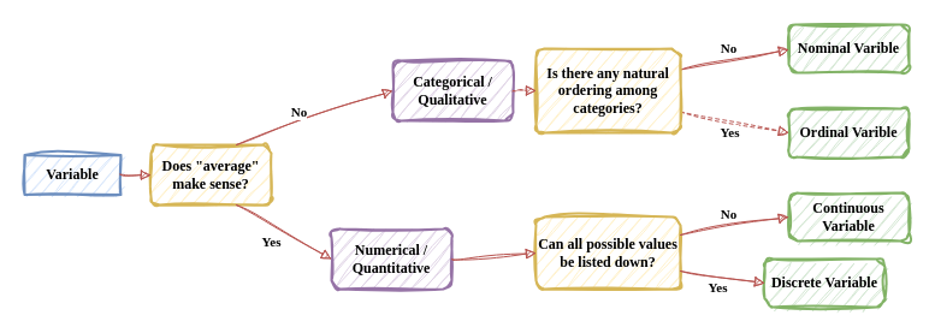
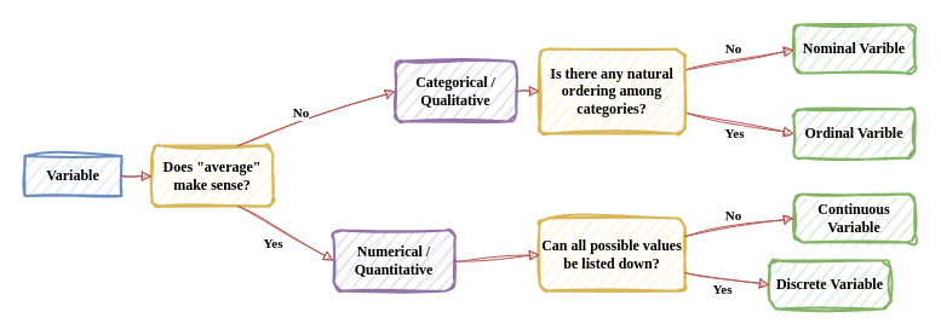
  <mxCell id="0" />
  <mxCell id="1" parent="0" />
  <mxCell id="2" value="Variable" style="whiteSpace=wrap;strokeWidth=2;fillColor=#dae8fc;strokeColor=#6c8ebf;sketch=1;curveFitting=1;jiggle=2;fontFamily=Comic Sans MS;fontStyle=1" vertex="1" parent="1"><mxGeometry x="20" y="128.5" width="80" height="33" as="geometry" /></mxCell>
  <mxCell id="3" value="Does &quot;average&quot; make sense?" style="rounded=1;absoluteArcSize=1;arcSize=14;whiteSpace=wrap;strokeWidth=2;fillColor=#fff2cc;strokeColor=#d6b656;sketch=1;curveFitting=1;jiggle=2;fontFamily=Comic Sans MS;fontStyle=1" vertex="1" parent="1"><mxGeometry x="125" y="120" width="100" height="50" as="geometry" /></mxCell>
  <mxCell id="4" value="Nominal Varible" style="rounded=1;absoluteArcSize=1;arcSize=14;whiteSpace=wrap;strokeWidth=2;fillColor=#d5e8d4;strokeColor=#82b366;sketch=1;curveFitting=1;jiggle=2;fontFamily=Comic Sans MS;fontStyle=1" vertex="1" parent="1"><mxGeometry x="655" width="100" height="40" as="geometry" y="20" /></mxCell>
  <mxCell id="5" value="Ordinal Varible" style="rounded=1;absoluteArcSize=1;arcSize=14;whiteSpace=wrap;strokeWidth=2;fillColor=#d5e8d4;strokeColor=#82b366;sketch=1;curveFitting=1;jiggle=2;fontFamily=Comic Sans MS;fontStyle=1" vertex="1" parent="1"><mxGeometry x="655" y="90" width="100" height="40" as="geometry" /></mxCell>
  <mxCell id="6" value="" style="curved=1;startArrow=none;endArrow=block;exitX=1.007;exitY=0.501;entryX=0.004;entryY=0.501;sketch=1;curveFitting=1;jiggle=2;fillColor=#f8cecc;strokeColor=#b85450;fontFamily=Comic Sans MS;fontStyle=1" edge="1" parent="1" source="2" target="3"><mxGeometry relative="1" as="geometry"><Array as="points" /></mxGeometry></mxCell>
  <mxCell id="7" value="" style="startArrow=none;endArrow=block;exitX=0.711;exitY=-0.004;entryX=0;entryY=0.5;entryDx=0;entryDy=0;sketch=1;curveFitting=1;jiggle=2;fillColor=#f8cecc;strokeColor=#b85450;fontFamily=Comic Sans MS;fontStyle=1" edge="1" parent="1" source="3" target="15"><mxGeometry relative="1" as="geometry" /></mxCell>
  <mxCell id="8" value="No" style="edgeLabel;html=1;align=center;verticalAlign=middle;resizable=0;points=[];fontFamily=Comic Sans MS;fontStyle=1" connectable="0" vertex="1" parent="7"><mxGeometry x="-0.118" y="1" relative="1" as="geometry"><mxPoint x="-6" y="-7" as="offset" /></mxGeometry></mxCell>
  <mxCell id="9" value="" style="startArrow=none;endArrow=block;exitX=1;exitY=0.25;entryX=0.003;entryY=0.519;exitDx=0;exitDy=0;sketch=1;curveFitting=1;jiggle=2;fillColor=#f8cecc;strokeColor=#b85450;fontFamily=Comic Sans MS;fontStyle=1" edge="1" parent="1" source="17" target="4"><mxGeometry relative="1" as="geometry"><mxPoint x="566.851" y="62.851" as="sourcePoint" /></mxGeometry></mxCell>
  <mxCell id="10" value="No" style="edgeLabel;html=1;align=center;verticalAlign=middle;resizable=0;points=[];fontFamily=Comic Sans MS;fontStyle=1" connectable="0" vertex="1" parent="9"><mxGeometry x="-0.423" y="3" relative="1" as="geometry"><mxPoint x="14" y="-10" as="offset" /></mxGeometry></mxCell>
- <mxCell id="11" value="" style="startArrow=none;endArrow=block;exitX=1;exitY=0.75;entryX=0.003;entryY=0.499;exitDx=0;exitDy=0;sketch=1;curveFitting=1;jiggle=2;fillColor=#f8cecc;strokeColor=#b85450;fontFamily=Comic Sans MS;fontStyle=1;dashed=1;" edge="1" parent="1" source="17" target="5"><mxGeometry relative="1" as="geometry"><mxPoint x="567.031" y="102.969" as="sourcePoint" /></mxGeometry></mxCell>
+ <mxCell id="11" value="" style="startArrow=none;endArrow=block;exitX=1;exitY=0.75;entryX=0.003;entryY=0.499;exitDx=0;exitDy=0;sketch=1;curveFitting=1;jiggle=2;fillColor=#f8cecc;strokeColor=#b85450;fontFamily=Comic Sans MS;fontStyle=1" edge="1" parent="1" source="17" target="5"><mxGeometry relative="1" as="geometry"><mxPoint x="567.031" y="102.969" as="sourcePoint" /></mxGeometry></mxCell>
  <mxCell id="12" value="Yes" style="edgeLabel;html=1;align=center;verticalAlign=middle;resizable=0;points=[];fontFamily=Comic Sans MS;fontStyle=1" connectable="0" vertex="1" parent="11"><mxGeometry x="-0.059" y="-1" relative="1" as="geometry"><mxPoint x="-2" y="8" as="offset" /></mxGeometry></mxCell>
  <mxCell id="13" value="" style="startArrow=none;endArrow=block;exitX=0.711;exitY=1.006;entryX=0;entryY=0.5;entryDx=0;entryDy=0;sketch=1;curveFitting=1;jiggle=2;fillColor=#f8cecc;strokeColor=#b85450;fontFamily=Comic Sans MS;fontStyle=1" edge="1" parent="1" source="3" target="16"><mxGeometry relative="1" as="geometry"><mxPoint x="295" y="208.271" as="targetPoint" /></mxGeometry></mxCell>
  <mxCell id="14" value="Yes" style="edgeLabel;html=1;align=center;verticalAlign=middle;resizable=0;points=[];fontFamily=Comic Sans MS;fontStyle=1" connectable="0" vertex="1" parent="13"><mxGeometry x="0.092" y="-1" relative="1" as="geometry"><mxPoint x="-14" y="5" as="offset" /></mxGeometry></mxCell>
  <mxCell id="15" value="Categorical / Qualitative" style="rounded=1;absoluteArcSize=1;arcSize=14;whiteSpace=wrap;strokeWidth=2;fillColor=#e1d5e7;strokeColor=#9673a6;sketch=1;curveFitting=1;jiggle=2;fontFamily=Comic Sans MS;fontStyle=1" vertex="1" parent="1"><mxGeometry x="326" y="50" width="100" height="50" as="geometry" /></mxCell>
  <mxCell id="16" value="Numerical / Quantitative" style="rounded=1;absoluteArcSize=1;arcSize=14;whiteSpace=wrap;strokeWidth=2;fillColor=#e1d5e7;strokeColor=#9673a6;sketch=1;curveFitting=1;jiggle=2;fontFamily=Comic Sans MS;fontStyle=1" vertex="1" parent="1"><mxGeometry x="275" y="190" width="100" height="50" as="geometry" /></mxCell>
  <mxCell id="17" value="Is there any natural ordering among categories?" style="rounded=1;absoluteArcSize=1;arcSize=14;whiteSpace=wrap;strokeWidth=2;fillColor=#fff2cc;strokeColor=#d6b656;sketch=1;curveFitting=1;jiggle=2;fontFamily=Comic Sans MS;fontStyle=1" vertex="1" parent="1"><mxGeometry x="445" y="40" width="120" height="70" as="geometry" /></mxCell>
  <mxCell id="18" value="Can all possible values be listed down?" style="rounded=1;absoluteArcSize=1;arcSize=14;whiteSpace=wrap;strokeWidth=2;fillColor=#fff2cc;strokeColor=#d6b656;sketch=1;curveFitting=1;jiggle=2;fontFamily=Comic Sans MS;fontStyle=1" vertex="1" parent="1"><mxGeometry x="445" y="180" width="120" height="60" as="geometry" /></mxCell>
- <mxCell id="19" value="" style="curved=1;startArrow=none;endArrow=block;exitX=1;exitY=0.5;entryX=0;entryY=0.5;entryDx=0;entryDy=0;exitDx=0;exitDy=0;sketch=1;curveFitting=1;jiggle=2;fillColor=#f8cecc;strokeColor=#b85450;fontFamily=Comic Sans MS;fontStyle=1;dashed=1;" edge="1" parent="1" source="15" target="17"><mxGeometry relative="1" as="geometry"><Array as="points" /><mxPoint x="95" y="155" as="sourcePoint" /><mxPoint x="135" y="155" as="targetPoint" /></mxGeometry></mxCell>
+ <mxCell id="19" value="" style="curved=1;startArrow=none;endArrow=block;exitX=1;exitY=0.5;entryX=0;entryY=0.5;entryDx=0;entryDy=0;exitDx=0;exitDy=0;sketch=1;curveFitting=1;jiggle=2;fillColor=#f8cecc;strokeColor=#b85450;fontFamily=Comic Sans MS;fontStyle=1" edge="1" parent="1" source="15" target="17"><mxGeometry relative="1" as="geometry"><Array as="points" /><mxPoint x="95" y="155" as="sourcePoint" /><mxPoint x="135" y="155" as="targetPoint" /></mxGeometry></mxCell>
  <mxCell id="20" value="" style="curved=1;startArrow=none;endArrow=block;exitX=1;exitY=0.5;entryX=0;entryY=0.5;entryDx=0;entryDy=0;exitDx=0;exitDy=0;sketch=1;curveFitting=1;jiggle=2;fillColor=#f8cecc;strokeColor=#b85450;fontFamily=Comic Sans MS;fontStyle=1" edge="1" parent="1" source="16" target="18"><mxGeometry relative="1" as="geometry"><Array as="points" /><mxPoint x="386" y="85" as="sourcePoint" /><mxPoint x="455" y="85" as="targetPoint" /></mxGeometry></mxCell>
  <mxCell id="21" value="Continuous Variable" style="rounded=1;absoluteArcSize=1;arcSize=14;whiteSpace=wrap;strokeWidth=2;fillColor=#d5e8d4;strokeColor=#82b366;sketch=1;curveFitting=1;jiggle=2;fontFamily=Comic Sans MS;fontStyle=1" vertex="1" parent="1"><mxGeometry x="655" y="160" width="100" height="40" as="geometry" /></mxCell>
  <mxCell id="22" value="Discrete Variable" style="rounded=1;absoluteArcSize=1;arcSize=14;whiteSpace=wrap;strokeWidth=2;fillColor=#d5e8d4;strokeColor=#82b366;sketch=1;curveFitting=1;jiggle=2;fontFamily=Comic Sans MS;fontStyle=1" vertex="1" parent="1"><mxGeometry x="635" y="215" width="100" height="40" as="geometry" /></mxCell>
  <mxCell id="23" value="" style="startArrow=none;endArrow=block;exitX=1;exitY=0.25;entryX=0;entryY=0.5;exitDx=0;exitDy=0;sketch=1;curveFitting=1;jiggle=2;fillColor=#f8cecc;strokeColor=#b85450;fontFamily=Comic Sans MS;entryDx=0;entryDy=0;fontStyle=1" edge="1" parent="1" source="18" target="21"><mxGeometry relative="1" as="geometry"><mxPoint x="575" y="197" as="sourcePoint" /><mxPoint x="665" y="180" as="targetPoint" /></mxGeometry></mxCell>
  <mxCell id="24" value="No" style="edgeLabel;html=1;align=center;verticalAlign=middle;resizable=0;points=[];fontFamily=Comic Sans MS;fontStyle=1" connectable="0" vertex="1" parent="23"><mxGeometry x="-0.423" y="3" relative="1" as="geometry"><mxPoint x="14" y="-10" as="offset" /></mxGeometry></mxCell>
  <mxCell id="25" value="" style="startArrow=none;endArrow=block;exitX=1;exitY=0.75;entryX=0;entryY=0.5;exitDx=0;exitDy=0;sketch=1;curveFitting=1;jiggle=2;fillColor=#f8cecc;strokeColor=#b85450;fontFamily=Comic Sans MS;entryDx=0;entryDy=0;fontStyle=1" edge="1" parent="1" source="18" target="22"><mxGeometry relative="1" as="geometry"><mxPoint x="565" y="233" as="sourcePoint" /><mxPoint x="655" y="250" as="targetPoint" /></mxGeometry></mxCell>
  <mxCell id="26" value="Yes" style="edgeLabel;html=1;align=center;verticalAlign=middle;resizable=0;points=[];fontFamily=Comic Sans MS;fontStyle=1" connectable="0" vertex="1" parent="25"><mxGeometry x="-0.059" y="-1" relative="1" as="geometry"><mxPoint x="-2" y="8" as="offset" /></mxGeometry></mxCell>
